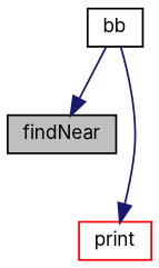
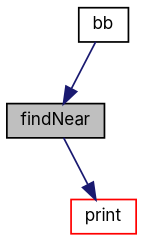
  digraph {
    fontname=Inter
    rankdir=TB
    node [color=black fontname=Inter fontsize=10 shape=record]
    edge [color=midnightblue fontname=Inter fontsize=10 labelfontname=Helvetica labelfontsize=10 style=solid]
    n1 [fillcolor=grey75 fontcolor=black height=0.2 label=findNear style=filled width=0.4]
    n2 [color=red height=0.2 label=print width=0.4]
    n3 [height=0.2 label=bb width=0.4]
-   n3 -> n2
+   n1 -> n2
    n3 -> n1
  }
